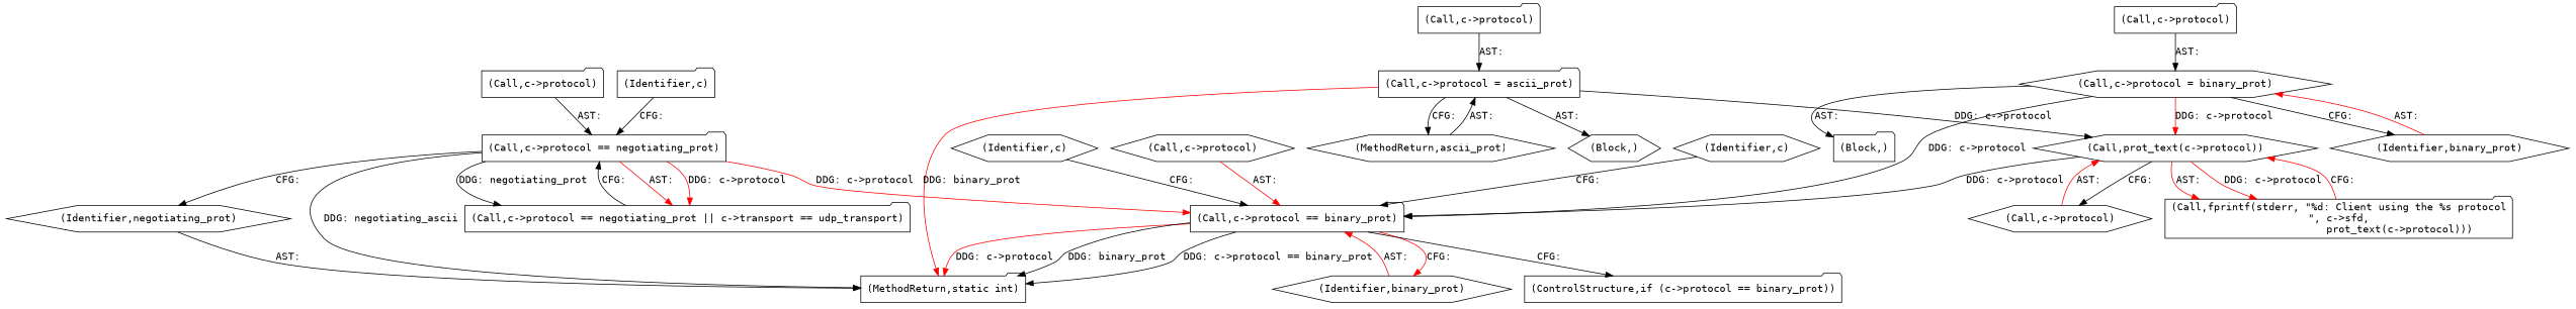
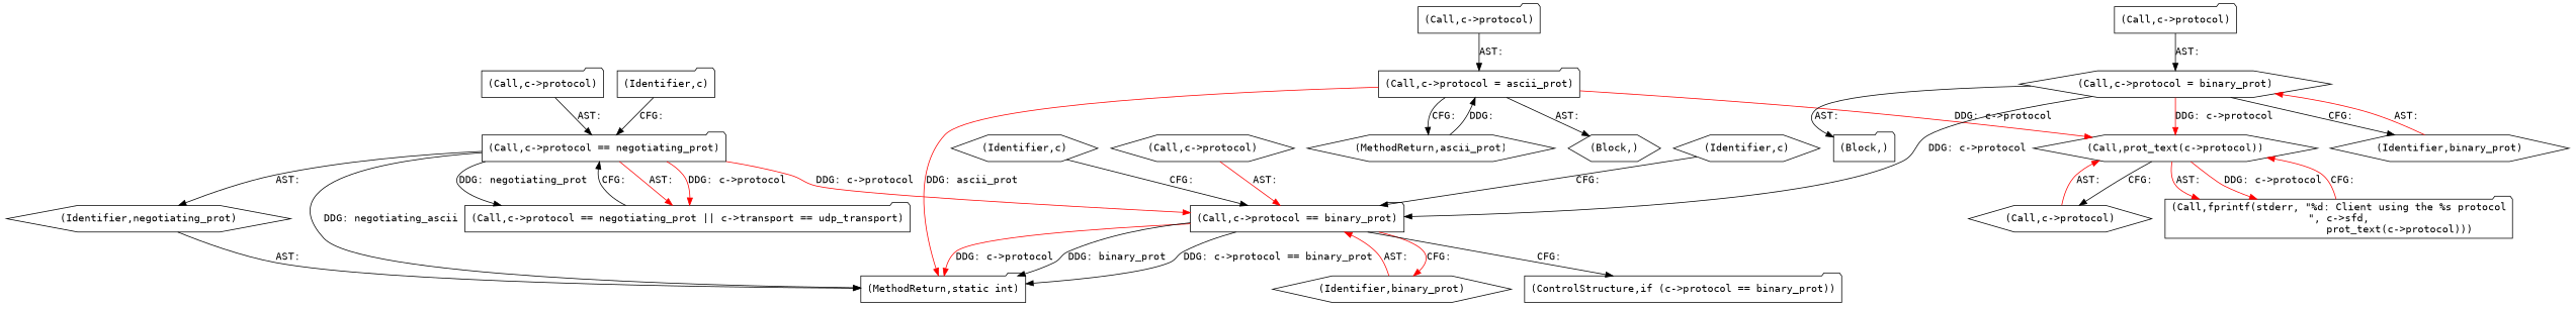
  digraph {
    fontname="DejaVu Sans Mono"
    node [fontname="DejaVu Sans Mono" shape=folder]
    edge [color=black fontname="DejaVu Sans Mono"]
    n1 [label="(Call,c->protocol == binary_prot)"]
    n2 [label="(Identifier,binary_prot)" shape=hexagon]
    n3 [label="(ControlStructure,if (c->protocol == binary_prot))"]
    n4 [label="(MethodReturn,static int)"]
    n5 [label="(Call,prot_text(c->protocol))" shape=hexagon]
    n6 [label="(Call,fprintf(stderr, \"%d: Client using the %s protocol\n\", c->sfd,\n                    prot_text(c->protocol)))"]
    n7 [label="(Call,c->protocol)" shape=hexagon]
    n8 [label="(Call,c->protocol = ascii_prot)"]
    n9 [label="(MethodReturn,ascii_prot)" shape=hexagon]
    n10 [label="(Block,)" shape=hexagon]
    n11 [label="(Call,c->protocol = binary_prot)" shape=hexagon]
    n12 [label="(Block,)"]
    n13 [label="(Identifier,binary_prot)" shape=hexagon]
    n14 [label="(Call,c->protocol == negotiating_prot)"]
    n15 [label="(Identifier,negotiating_prot)" shape=hexagon]
    n16 [label="(Call,c->protocol == negotiating_prot || c->transport == udp_transport)"]
    n17 [label="(Identifier,c)" shape=hexagon]
    n18 [label="(Call,c->protocol)"]
    n19 [label="(Call,c->protocol)"]
    n20 [label="(Call,c->protocol)"]
    n21 [label="(Call,c->protocol)" shape=hexagon]
    n22 [label="(Identifier,c)"]
    n23 [label="(Identifier,c)" shape=hexagon]
    n1 -> n2 [color=red label="CFG: "]
    n1 -> n3 [label="CFG: "]
    n1 -> n4 [label="DDG: c->protocol == binary_prot"]
    n1 -> n4 [color=red label="DDG: c->protocol"]
    n1 -> n4 [label="DDG: binary_prot"]
    n2 -> n1 [color=red label="AST: "]
-   n5 -> n1 [label="DDG: c->protocol"]
    n5 -> n6 [color=red label="AST: "]
    n5 -> n6 [color=red label="DDG: c->protocol"]
    n5 -> n7 [label="CFG: "]
    n6 -> n5 [color=red label="CFG: "]
    n7 -> n5 [color=red label="AST: "]
-   n8 -> n4 [color=red label="DDG: binary_prot"]
-   n8 -> n5 [label="DDG: c->protocol"]
+   n8 -> n4 [color=red label="DDG: ascii_prot"]
+   n8 -> n5 [color=red label="DDG: c->protocol"]
    n8 -> n9 [label="CFG: "]
    n8 -> n10 [label="AST: "]
-   n9 -> n8 [label="AST: "]
+   n9 -> n8 [label="DDG: "]
    n11 -> n1 [label="DDG: c->protocol"]
    n11 -> n5 [color=red label="DDG: c->protocol"]
    n11 -> n12 [label="AST: "]
    n11 -> n13 [label="CFG: "]
    n13 -> n11 [color=red label="AST: "]
    n14 -> n1 [color=red label="DDG: c->protocol"]
    n14 -> n4 [label="DDG: negotiating_ascii"]
-   n14 -> n15 [label="CFG: "]
+   n14 -> n15 [label="AST: "]
    n14 -> n16 [color=red label="AST: "]
    n14 -> n16 [color=red label="DDG: c->protocol"]
    n14 -> n16 [label="DDG: negotiating_prot"]
    n15 -> n4 [label="AST: "]
    n16 -> n14 [label="CFG: "]
    n17 -> n1 [label="CFG: "]
    n18 -> n11 [label="AST: "]
    n19 -> n8 [label="AST: "]
    n20 -> n14 [label="AST: "]
    n21 -> n1 [color=red label="AST: "]
    n22 -> n14 [label="CFG: "]
    n23 -> n1 [label="CFG: "]
  }
